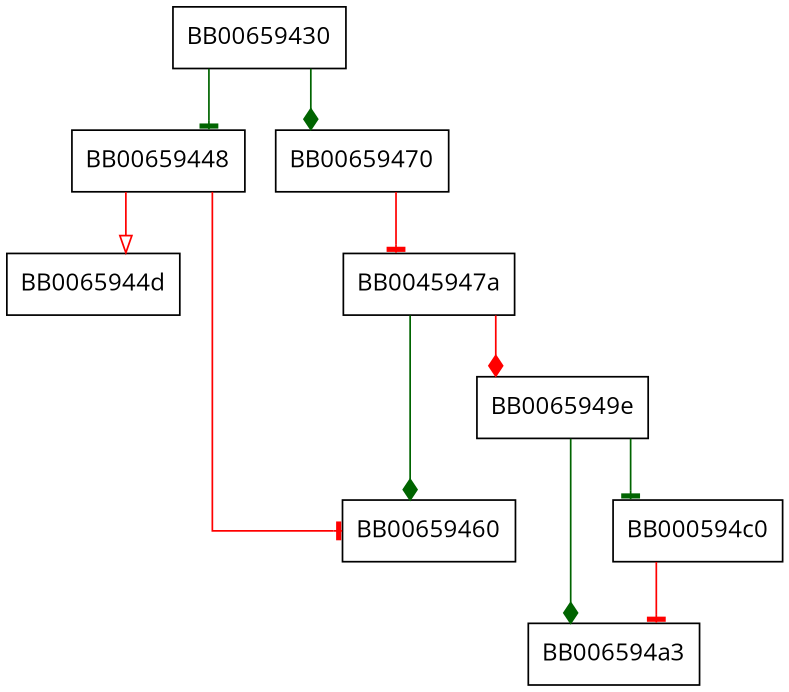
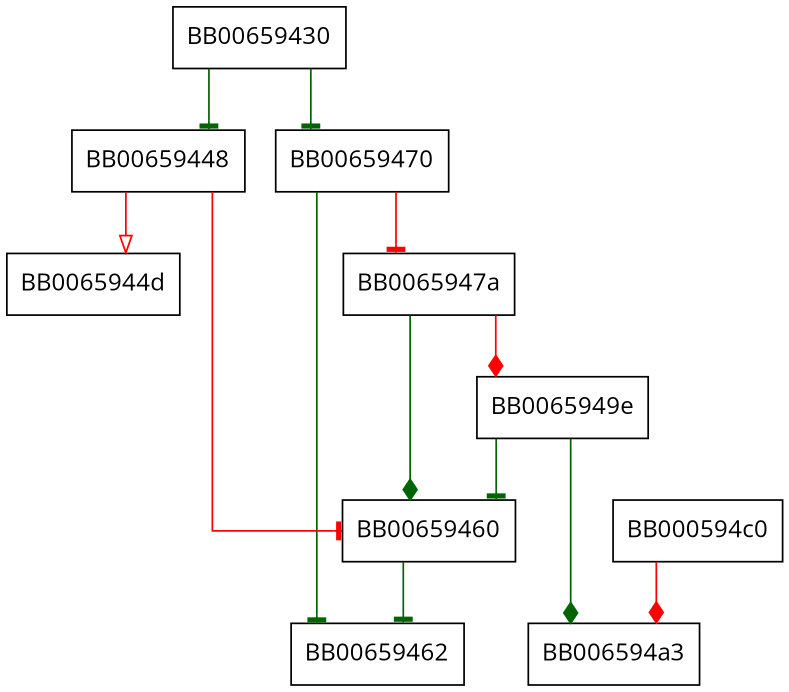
  digraph {
    fontname="Open Sans"
    splines=ortho
    node [fontname="Open Sans" shape=box]
    edge [arrowhead=tee color=darkgreen fontname="Open Sans"]
    BB00659430
    BB00659470
    BB00659448
-   BB0065947a [label=BB0045947a]
+   BB00659462
+   BB0065947a
    BB00659460
    BB0065944d
    BB0065949e
    n9 [label=BB000594c0]
    BB006594a3
-   BB00659430 -> BB00659470 [arrowhead=diamond]
+   BB00659430 -> BB00659470
    BB00659430 -> BB00659448
+   BB00659470 -> BB00659462
    BB00659470 -> BB0065947a [color=red]
    BB00659448 -> BB00659460 [color=red]
    BB00659448 -> BB0065944d [arrowhead=onormal color=red]
    BB0065947a -> BB00659460 [arrowhead=diamond]
    BB0065947a -> BB0065949e [arrowhead=diamond color=red]
-   BB0065949e -> n9
+   BB00659460 -> BB00659462
+   BB0065949e -> BB00659460
    BB0065949e -> BB006594a3 [arrowhead=diamond]
-   n9 -> BB006594a3 [color=red]
+   n9 -> BB006594a3 [arrowhead=diamond color=red]
  }
